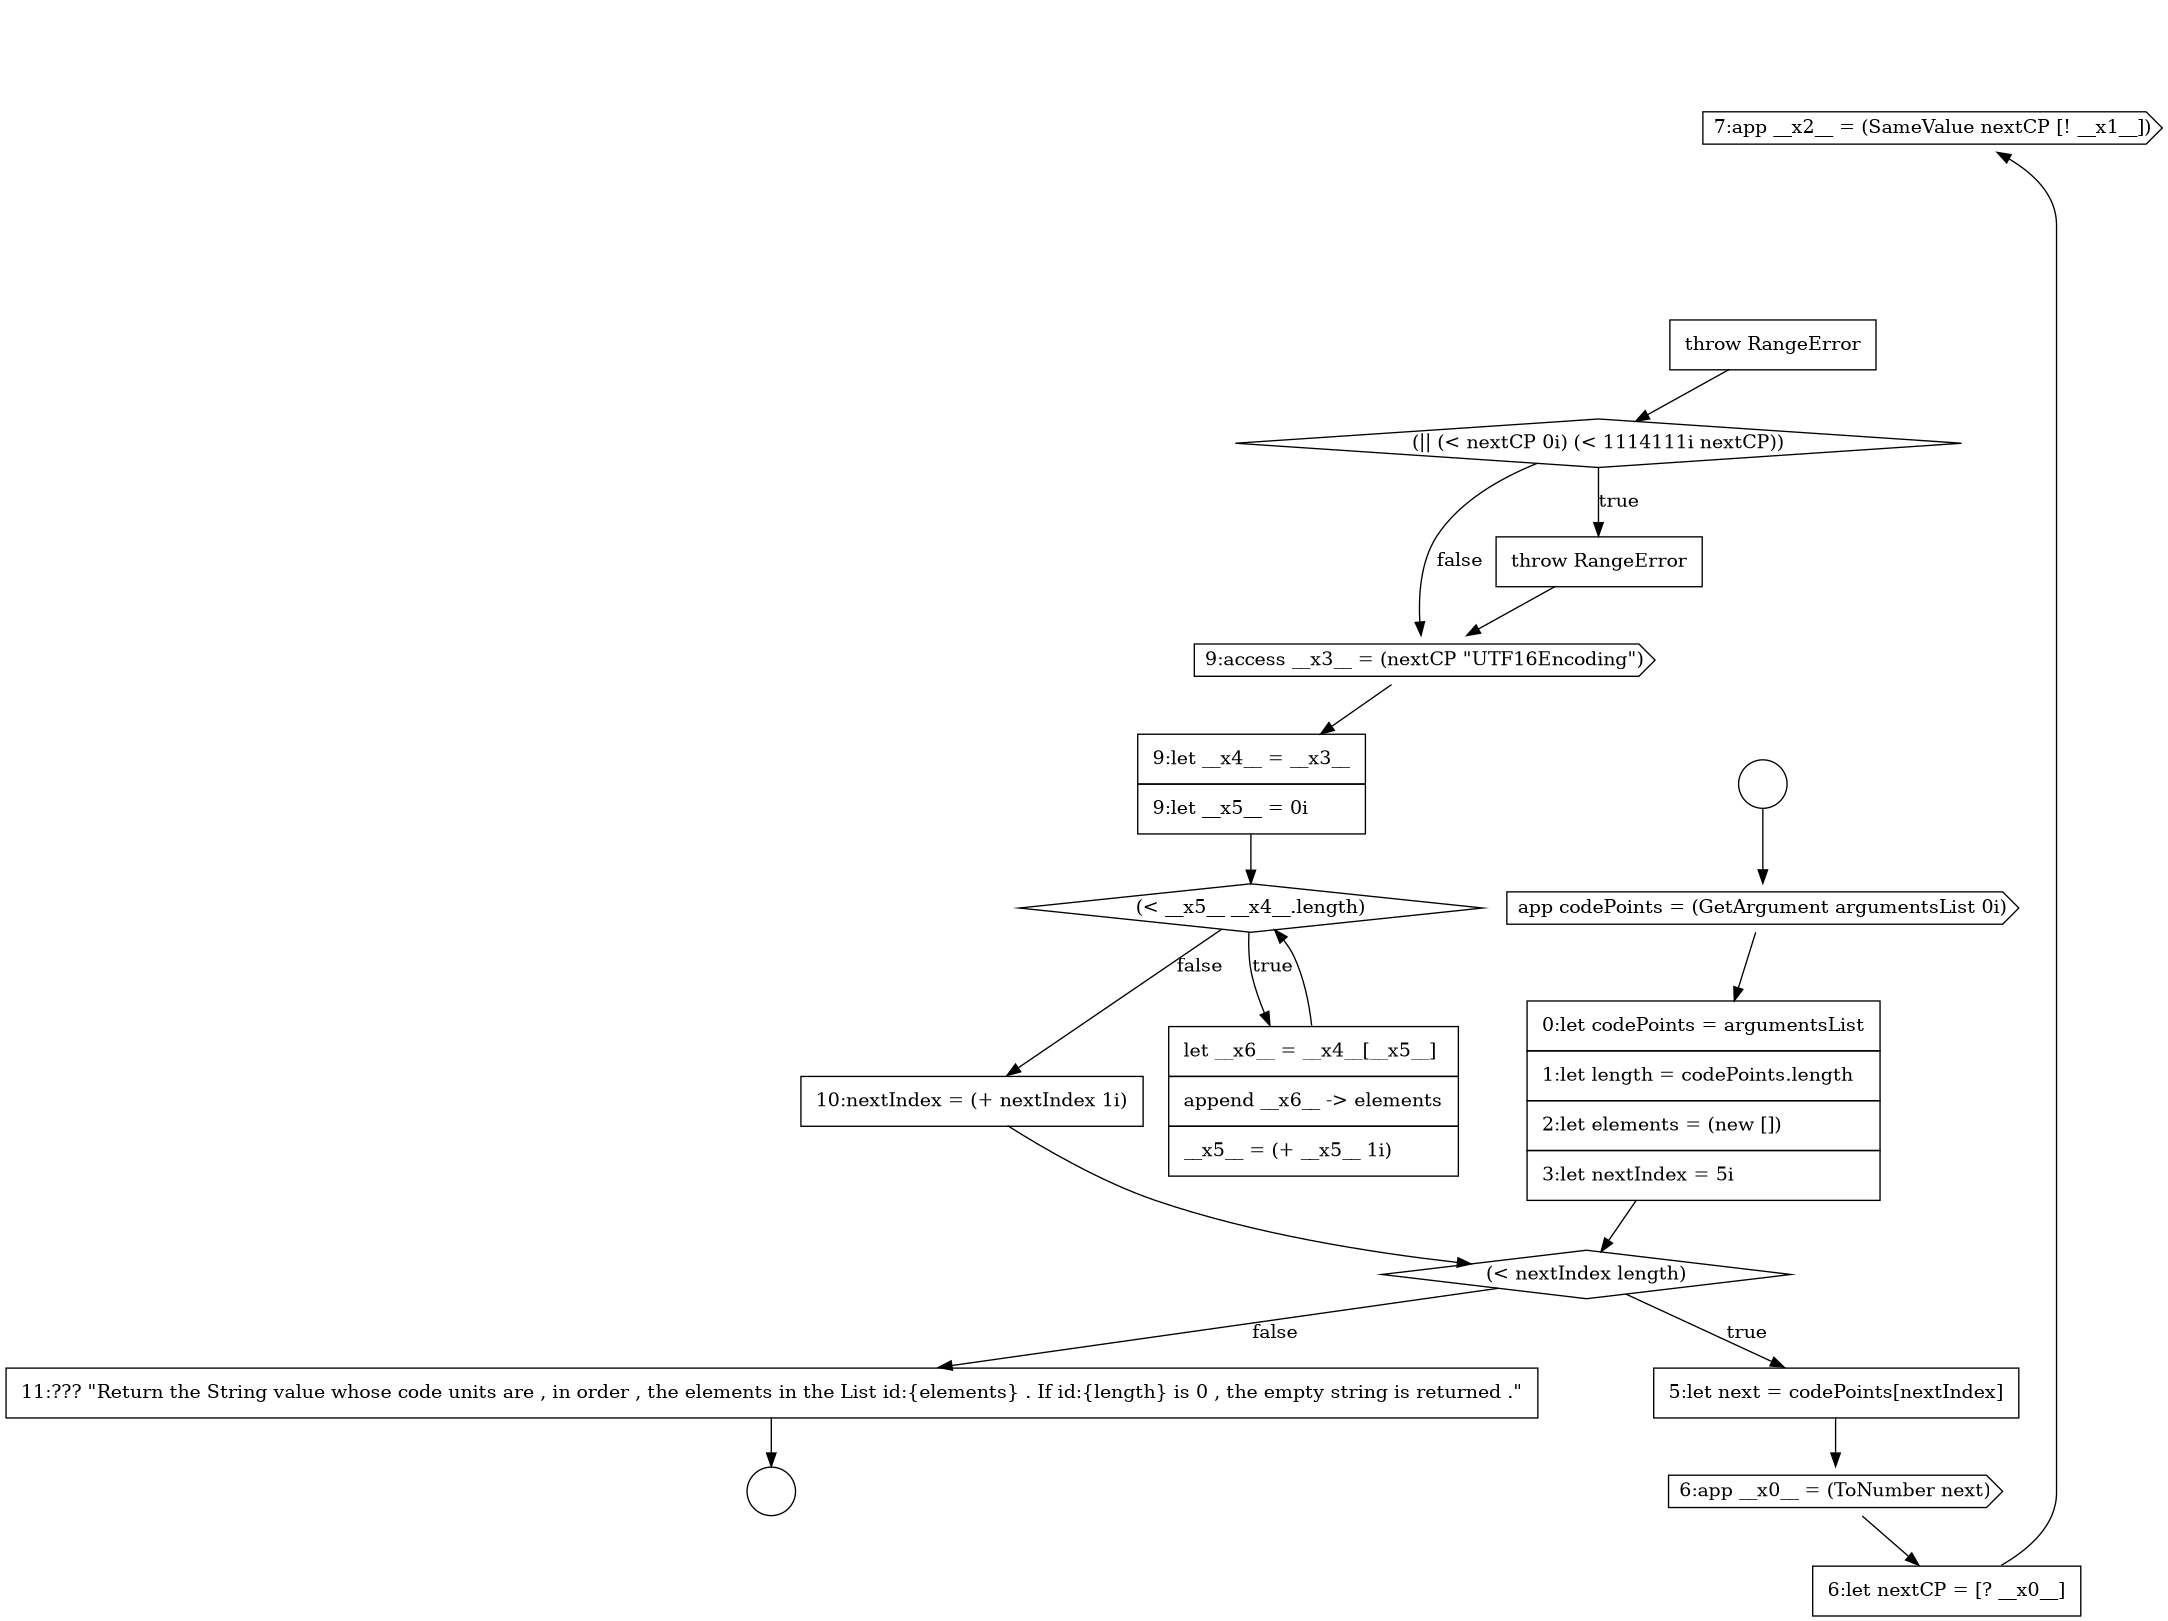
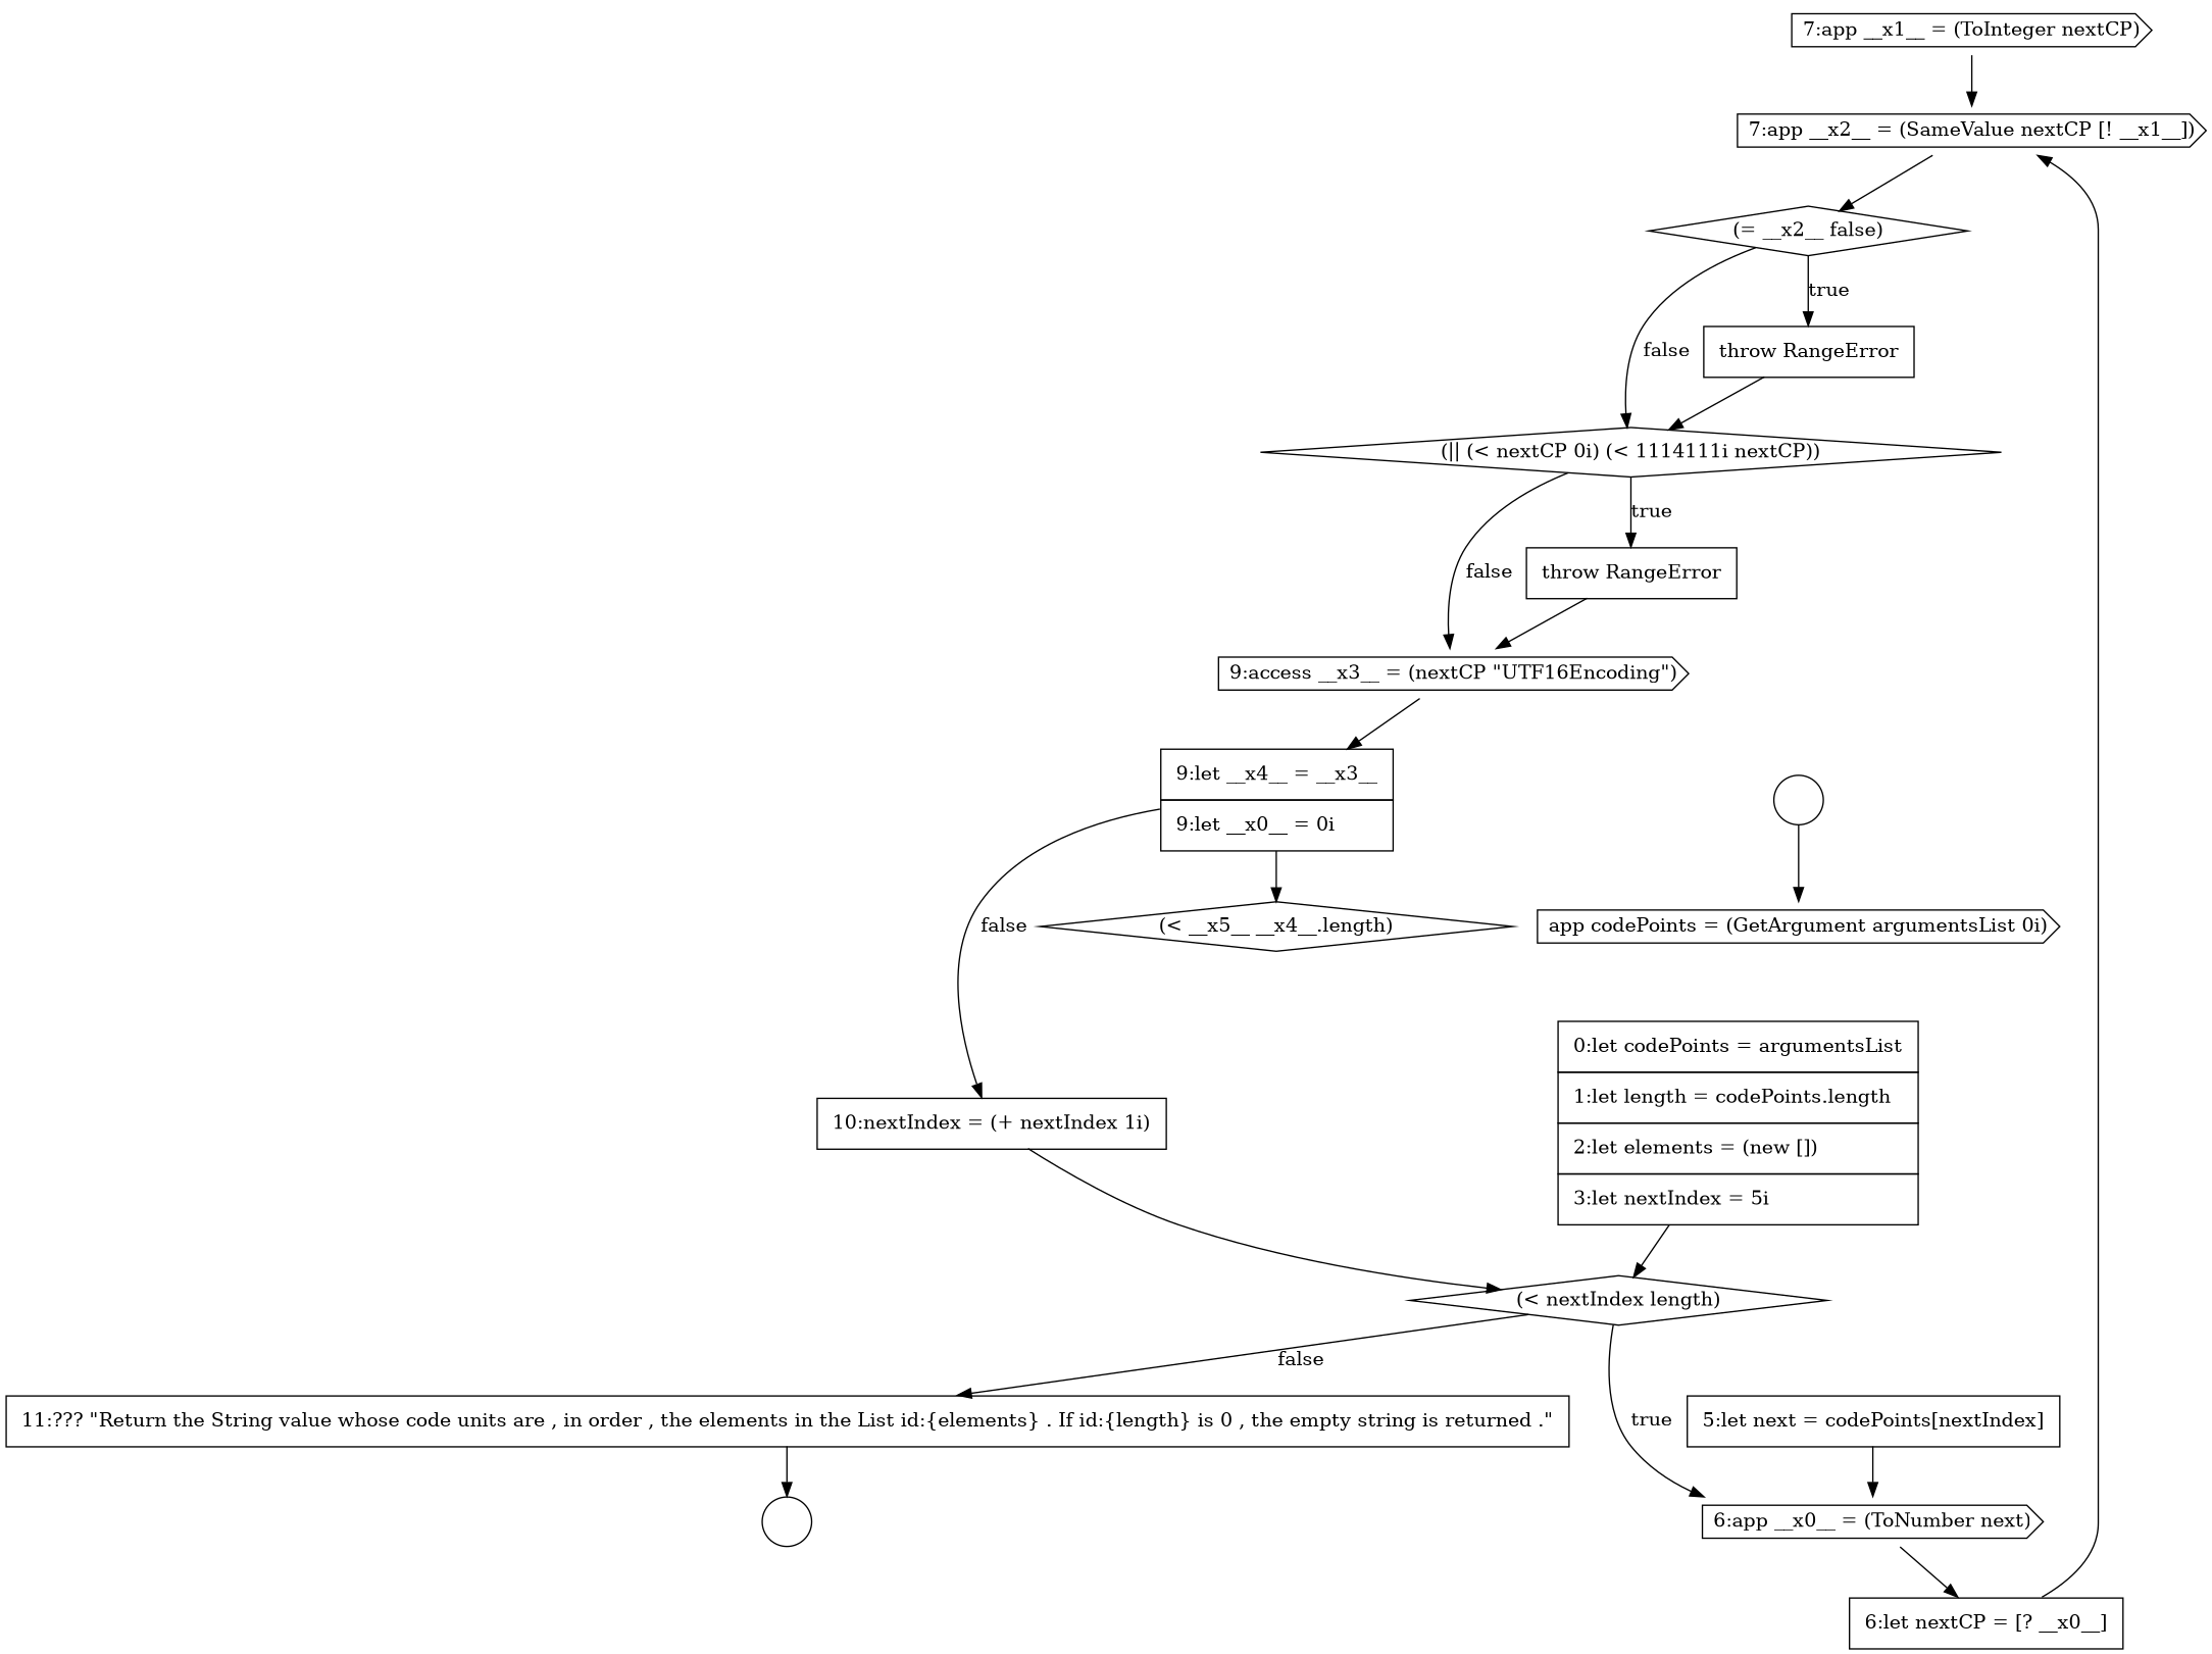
  digraph {
    node [color=black fillcolor=white shape=none style=filled]
    edge [color=black]
+   n1 [label=<<font color="black">7:app __x1__ = (ToInteger nextCP)</font>> shape=cds]
    n2 [label=<<font color="black">7:app __x2__ = (SameValue nextCP [! __x1__])</font>> shape=cds]
+   n3 [label=<<font color="black">(= __x2__ false)</font>> shape=diamond]
    n4 [label=<<font color="black">(|| (&lt; nextCP 0i) (&lt; 1114111i nextCP))</font>> shape=diamond]
    n5 [label=<<font color="black">9:access __x3__ = (nextCP &quot;UTF16Encoding&quot;)</font>> shape=cds]
    n6 [label=<<font color="black">     <table border="0" cellborder="1" cellspacing="0" cellpadding="10">       <tr><td align="left">throw RangeError</td></tr>     </table>   </font>> margin=0]
-   n7 [label=<<font color="black">     <table border="0" cellborder="1" cellspacing="0" cellpadding="10">       <tr><td align="left">9:let __x4__ = __x3__</td></tr>       <tr><td align="left">9:let __x5__ = 0i</td></tr>     </table>   </font>> margin=0]
+   n7 [label=<<font color="black">     <table border="0" cellborder="1" cellspacing="0" cellpadding="10">       <tr><td align="left">9:let __x4__ = __x3__</td></tr>       <tr><td align="left">9:let __x0__ = 0i</td></tr>     </table>   </font>> margin=0]
    n8 [label=<<font color="black">     <table border="0" cellborder="1" cellspacing="0" cellpadding="10">       <tr><td align="left">0:let codePoints = argumentsList</td></tr>       <tr><td align="left">1:let length = codePoints.length</td></tr>       <tr><td align="left">2:let elements = (new [])</td></tr>       <tr><td align="left">3:let nextIndex = 5i</td></tr>     </table>   </font>> margin=0]
    n9 [label=<<font color="black">(&lt; nextIndex length)</font>> shape=diamond]
    n10 [label=<<font color="black">     <table border="0" cellborder="1" cellspacing="0" cellpadding="10">       <tr><td align="left">5:let next = codePoints[nextIndex]</td></tr>     </table>   </font>> margin=0]
    n11 [label=<<font color="black">     <table border="0" cellborder="1" cellspacing="0" cellpadding="10">       <tr><td align="left">11:??? &quot;Return the String value whose code units are , in order , the elements in the List id:{elements} . If id:{length} is 0 , the empty string is returned .&quot;</td></tr>     </table>   </font>> margin=0]
    n12 [label=<<font color="black">6:app __x0__ = (ToNumber next)</font>> shape=cds]
    n13 [label=<<font color="black">     <table border="0" cellborder="1" cellspacing="0" cellpadding="10">       <tr><td align="left">6:let nextCP = [? __x0__]</td></tr>     </table>   </font>> margin=0]
    n14 [label=<<font color="black">     <table border="0" cellborder="1" cellspacing="0" cellpadding="10">       <tr><td align="left">throw RangeError</td></tr>     </table>   </font>> margin=0]
    n15 [label=<<font color="black">(&lt; __x5__ __x4__.length)</font>> shape=diamond]
    n16 [label=" " shape=circle]
    n17 [label=<<font color="black">     <table border="0" cellborder="1" cellspacing="0" cellpadding="10">       <tr><td align="left">10:nextIndex = (+ nextIndex 1i)</td></tr>     </table>   </font>> margin=0]
-   n18 [label=<<font color="black">     <table border="0" cellborder="1" cellspacing="0" cellpadding="10">       <tr><td align="left">let __x6__ = __x4__[__x5__]</td></tr>       <tr><td align="left">append __x6__ -&gt; elements</td></tr>       <tr><td align="left">__x5__ = (+ __x5__ 1i)</td></tr>     </table>   </font>> margin=0]
    n19 [label=<<font color="black">app codePoints = (GetArgument argumentsList 0i)</font>> shape=cds]
    n20 [label=" " shape=circle]
+   n1 -> n2
+   n2 -> n3
+   n3 -> n4 [label=<<font color="black">false</font>>]
+   n3 -> n14 [label=<<font color="black">true</font>>]
    n4 -> n5 [label=<<font color="black">false</font>>]
    n4 -> n6 [label=<<font color="black">true</font>>]
    n5 -> n7
    n6 -> n5
    n7 -> n15
    n8 -> n9
-   n9 -> n10 [label=<<font color="black">true</font>>]
+   n9 -> n12 [label=<<font color="black">true</font>>]
    n9 -> n11 [label=<<font color="black">false</font>>]
    n10 -> n12
    n11 -> n16
    n12 -> n13
    n13 -> n2
    n14 -> n4
-   n15 -> n17 [label=<<font color="black">false</font>>]
-   n15 -> n18 [label=<<font color="black">true</font>>]
+   n7 -> n17 [label=<<font color="black">false</font>>]
    n17 -> n9
-   n18 -> n15
-   n19 -> n8
    n20 -> n19
  }
